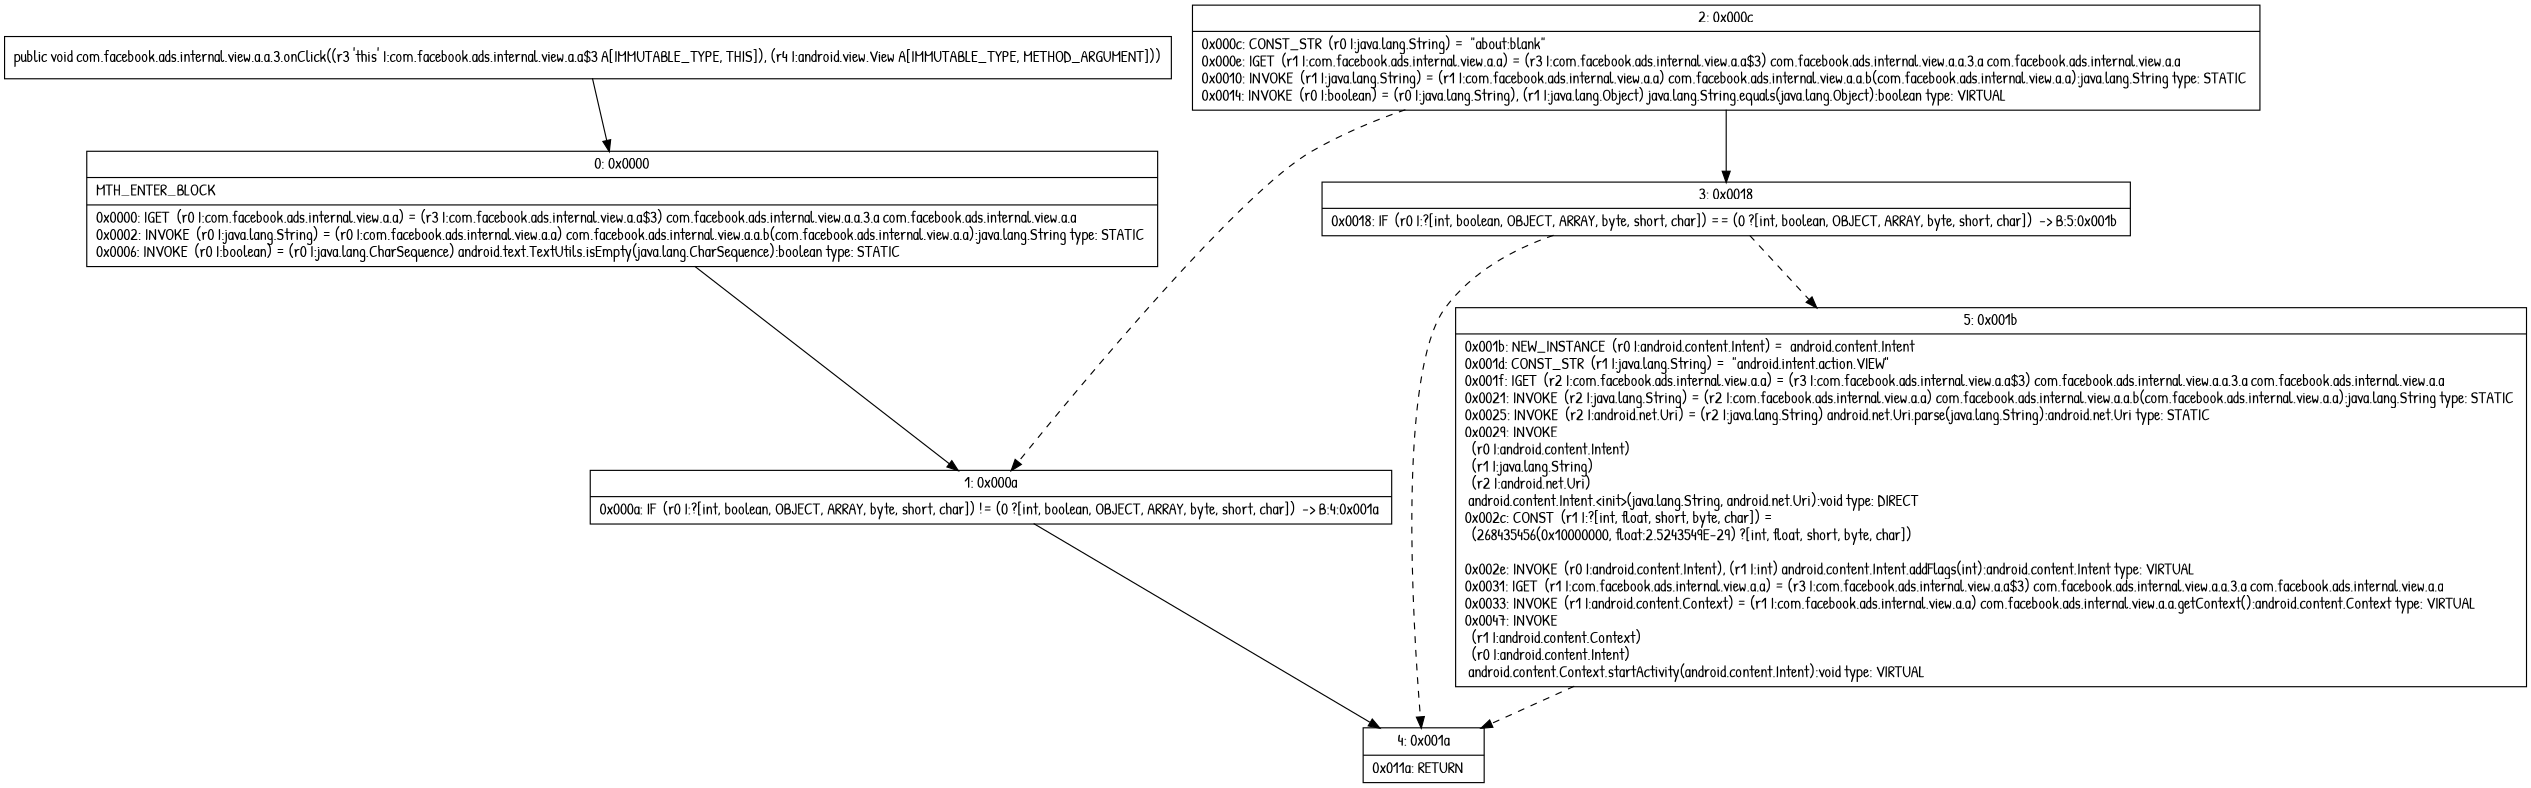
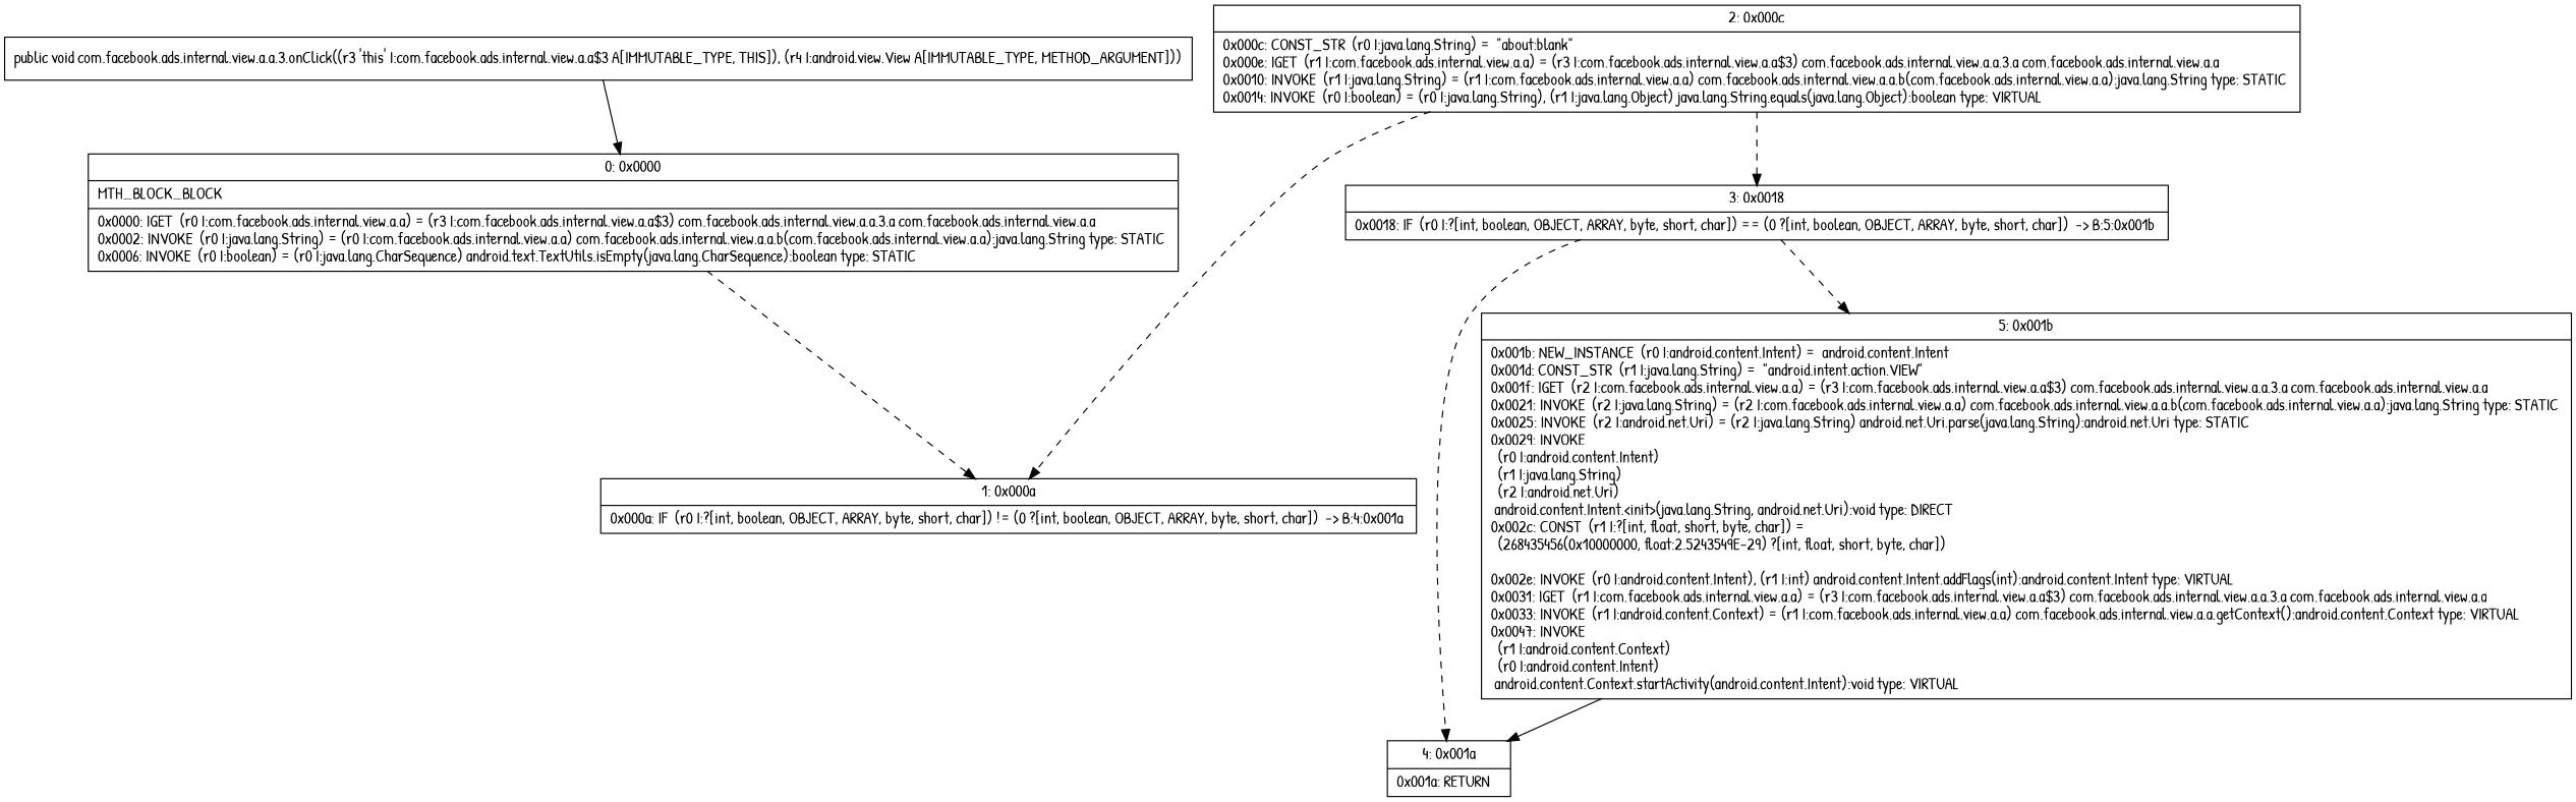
  digraph {
    fontname="Patrick Hand"
    node [fontname="Patrick Hand" shape=record]
    edge [fontname="Patrick Hand"]
-   n1 [label="{0\:\ 0x0000|MTH_ENTER_BLOCK\l|0x0000: IGET  (r0 I:com.facebook.ads.internal.view.a.a) = (r3 I:com.facebook.ads.internal.view.a.a$3) com.facebook.ads.internal.view.a.a.3.a com.facebook.ads.internal.view.a.a \l0x0002: INVOKE  (r0 I:java.lang.String) = (r0 I:com.facebook.ads.internal.view.a.a) com.facebook.ads.internal.view.a.a.b(com.facebook.ads.internal.view.a.a):java.lang.String type: STATIC \l0x0006: INVOKE  (r0 I:boolean) = (r0 I:java.lang.CharSequence) android.text.TextUtils.isEmpty(java.lang.CharSequence):boolean type: STATIC \l}"]
+   n1 [label="{0\:\ 0x0000|MTH_BLOCK_BLOCK\l|0x0000: IGET  (r0 I:com.facebook.ads.internal.view.a.a) = (r3 I:com.facebook.ads.internal.view.a.a$3) com.facebook.ads.internal.view.a.a.3.a com.facebook.ads.internal.view.a.a \l0x0002: INVOKE  (r0 I:java.lang.String) = (r0 I:com.facebook.ads.internal.view.a.a) com.facebook.ads.internal.view.a.a.b(com.facebook.ads.internal.view.a.a):java.lang.String type: STATIC \l0x0006: INVOKE  (r0 I:boolean) = (r0 I:java.lang.CharSequence) android.text.TextUtils.isEmpty(java.lang.CharSequence):boolean type: STATIC \l}"]
    n2 [label="{1\:\ 0x000a|0x000a: IF  (r0 I:?[int, boolean, OBJECT, ARRAY, byte, short, char]) != (0 ?[int, boolean, OBJECT, ARRAY, byte, short, char])  \-\> B:4:0x001a \l}"]
-   n3 [label="{4\:\ 0x001a|0x011a: RETURN   \l}"]
+   n3 [label="{4\:\ 0x001a|0x001a: RETURN   \l}"]
    n4 [label="{2\:\ 0x000c|0x000c: CONST_STR  (r0 I:java.lang.String) =  \"about:blank\" \l0x000e: IGET  (r1 I:com.facebook.ads.internal.view.a.a) = (r3 I:com.facebook.ads.internal.view.a.a$3) com.facebook.ads.internal.view.a.a.3.a com.facebook.ads.internal.view.a.a \l0x0010: INVOKE  (r1 I:java.lang.String) = (r1 I:com.facebook.ads.internal.view.a.a) com.facebook.ads.internal.view.a.a.b(com.facebook.ads.internal.view.a.a):java.lang.String type: STATIC \l0x0014: INVOKE  (r0 I:boolean) = (r0 I:java.lang.String), (r1 I:java.lang.Object) java.lang.String.equals(java.lang.Object):boolean type: VIRTUAL \l}"]
    n5 [label="{3\:\ 0x0018|0x0018: IF  (r0 I:?[int, boolean, OBJECT, ARRAY, byte, short, char]) == (0 ?[int, boolean, OBJECT, ARRAY, byte, short, char])  \-\> B:5:0x001b \l}"]
    n6 [label="{5\:\ 0x001b|0x001b: NEW_INSTANCE  (r0 I:android.content.Intent) =  android.content.Intent \l0x001d: CONST_STR  (r1 I:java.lang.String) =  \"android.intent.action.VIEW\" \l0x001f: IGET  (r2 I:com.facebook.ads.internal.view.a.a) = (r3 I:com.facebook.ads.internal.view.a.a$3) com.facebook.ads.internal.view.a.a.3.a com.facebook.ads.internal.view.a.a \l0x0021: INVOKE  (r2 I:java.lang.String) = (r2 I:com.facebook.ads.internal.view.a.a) com.facebook.ads.internal.view.a.a.b(com.facebook.ads.internal.view.a.a):java.lang.String type: STATIC \l0x0025: INVOKE  (r2 I:android.net.Uri) = (r2 I:java.lang.String) android.net.Uri.parse(java.lang.String):android.net.Uri type: STATIC \l0x0029: INVOKE  \l  (r0 I:android.content.Intent)\l  (r1 I:java.lang.String)\l  (r2 I:android.net.Uri)\l android.content.Intent.\<init\>(java.lang.String, android.net.Uri):void type: DIRECT \l0x002c: CONST  (r1 I:?[int, float, short, byte, char]) = \l  (268435456(0x10000000, float:2.5243549E\-29) ?[int, float, short, byte, char])\l \l0x002e: INVOKE  (r0 I:android.content.Intent), (r1 I:int) android.content.Intent.addFlags(int):android.content.Intent type: VIRTUAL \l0x0031: IGET  (r1 I:com.facebook.ads.internal.view.a.a) = (r3 I:com.facebook.ads.internal.view.a.a$3) com.facebook.ads.internal.view.a.a.3.a com.facebook.ads.internal.view.a.a \l0x0033: INVOKE  (r1 I:android.content.Context) = (r1 I:com.facebook.ads.internal.view.a.a) com.facebook.ads.internal.view.a.a.getContext():android.content.Context type: VIRTUAL \l0x0047: INVOKE  \l  (r1 I:android.content.Context)\l  (r0 I:android.content.Intent)\l android.content.Context.startActivity(android.content.Intent):void type: VIRTUAL \l}"]
    n7 [label="{public void com.facebook.ads.internal.view.a.a.3.onClick((r3 'this' I:com.facebook.ads.internal.view.a.a$3 A[IMMUTABLE_TYPE, THIS]), (r4 I:android.view.View A[IMMUTABLE_TYPE, METHOD_ARGUMENT])) }"]
-   n1 -> n2
-   n2 -> n3
+   n1 -> n2 [style=dashed]
    n4 -> n2 [style=dashed]
-   n4 -> n5
+   n4 -> n5 [style=dashed]
    n5 -> n3 [style=dashed]
    n5 -> n6 [style=dashed]
-   n6 -> n3 [style=dashed]
+   n6 -> n3
    n7 -> n1
  }
